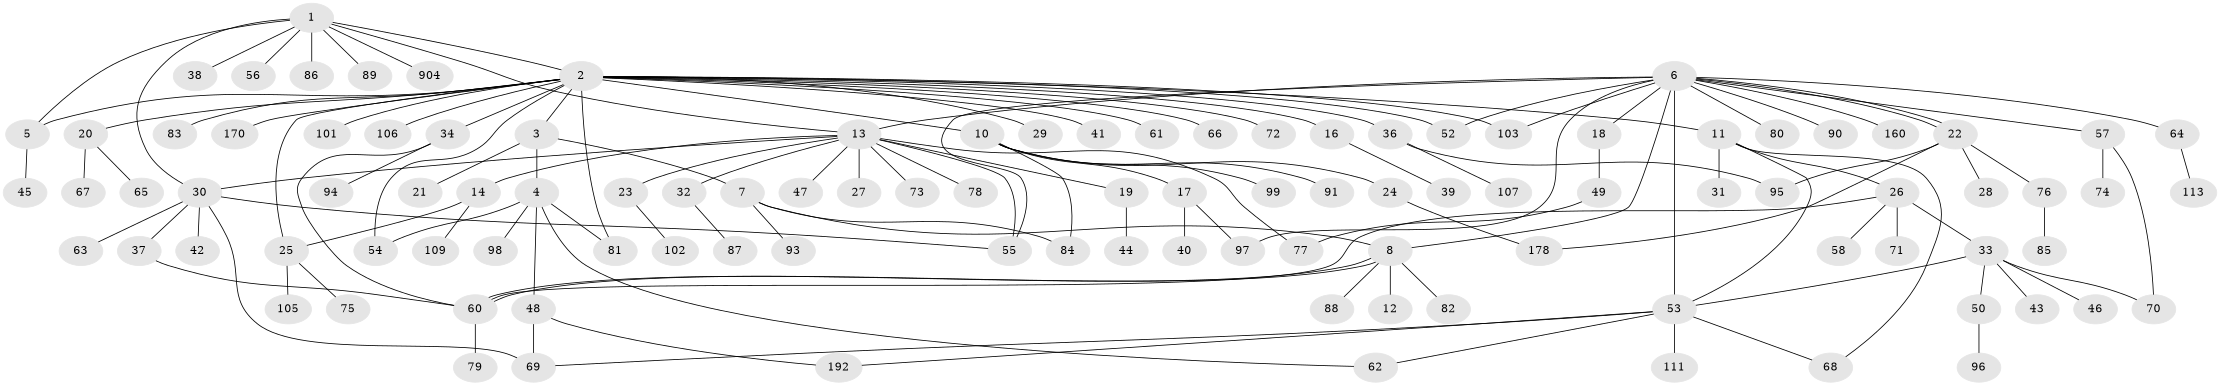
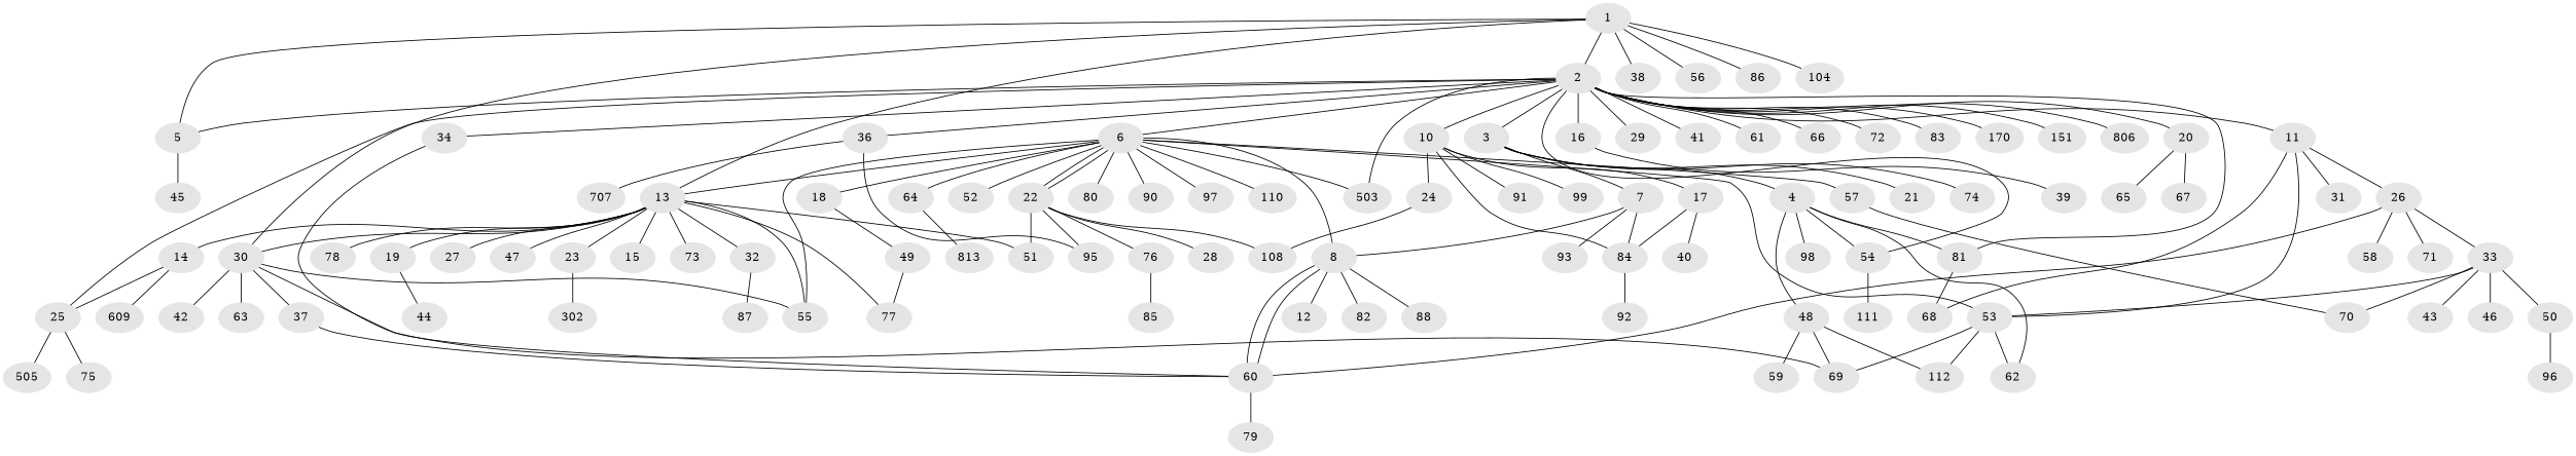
  graph {
    node [color=gray90 style=filled]
    1
    2
    5
    13
    30
    38
    56
    86
-   89
-   104 [label=904]
+   104
    3
    6
    10
    11
    16
    20
    25
    29
    34
    36
    41
    54
    61
    66
    72
    81
    83
    n28 [label=170]
-   101
-   103
-   106
+   101 [label=151]
+   103 [label=503]
+   106 [label=806]
    45
    55
    14
+   15
    19
    23
    27
    32
    47
+   51
    73
    77
    78
    37
    42
    63
    69
    4
    7
    21
    8
    18
    22
    52
    53
    57
    64
    80
    90
    97
-   110 [label=160]
+   110
    84
    17
    24
    91
    99
    26
    31
    68
    39
    65
    67
    75
-   105
+   105 [label=505]
    60
-   94
    95
-   107
+   107 [label=707]
    48
    62
    98
    93
-   112 [label=192]
+   59
+   112
    12
    82
    88
    49
    28
    76
-   108 [label=178]
+   108
    111
    70
    74
-   113
+   113 [label=813]
+   92
    79
    40
    33
    58
    71
-   109
+   109 [label=609]
    44
-   102
+   102 [label=302]
    87
    85
    43
    46
    50
    96
    1 -- 2
    1 -- 5
    1 -- 13
    1 -- 30
    1 -- 38
    1 -- 56
    1 -- 86
-   1 -- 89
    1 -- 104
    2 -- 5
    2 -- 3
-   2 -- 52
+   2 -- 6
    2 -- 10
    2 -- 11
    2 -- 16
    2 -- 20
    2 -- 25
    2 -- 29
    2 -- 34
    2 -- 36
    2 -- 41
    2 -- 54
    2 -- 61
    2 -- 66
    2 -- 72
    2 -- 81
    2 -- 83
    2 -- n28
    2 -- 101
    2 -- 103
    2 -- 106
    5 -- 45
    13 -- 30
    13 -- 55
    13 -- 14
+   13 -- 15
    13 -- 19
    13 -- 23
    13 -- 27
    13 -- 32
    13 -- 47
+   13 -- 51
    13 -- 73
    13 -- 77
    13 -- 78
    30 -- 55
    30 -- 37
    30 -- 42
    30 -- 63
    30 -- 69
    3 -- 4
    3 -- 7
    3 -- 21
    6 -- 13
    6 -- 103
    6 -- 55
    6 -- 8
    6 -- 18
    6 -- 22
    6 -- 22
    6 -- 52
    6 -- 53
    6 -- 57
    6 -- 64
    6 -- 80
    6 -- 90
    6 -- 97
    6 -- 110
    10 -- 84
    10 -- 17
    10 -- 24
    10 -- 91
    10 -- 99
    11 -- 53
    11 -- 26
    11 -- 31
    11 -- 68
    16 -- 39
    20 -- 65
    20 -- 67
    25 -- 75
    25 -- 105
    34 -- 60
-   34 -- 94
    36 -- 95
    36 -- 107
    14 -- 25
    14 -- 109
    19 -- 44
    23 -- 102
    32 -- 87
    37 -- 60
    4 -- 54
    4 -- 81
    4 -- 48
    4 -- 62
    4 -- 98
    7 -- 8
    7 -- 84
    7 -- 93
    8 -- 60
    8 -- 60
    8 -- 12
    8 -- 82
    8 -- 88
    18 -- 49
+   22 -- 51
    22 -- 95
    22 -- 28
    22 -- 76
    22 -- 108
    53 -- 69
-   53 -- 68
+   81 -- 68
    53 -- 62
    53 -- 112
-   53 -- 111
+   54 -- 111
    57 -- 70
-   57 -- 74
+   3 -- 74
    64 -- 113
-   17 -- 97
+   84 -- 92
+   17 -- 84
    17 -- 40
    24 -- 108
    26 -- 60
    26 -- 33
    26 -- 58
    26 -- 71
    60 -- 79
    48 -- 69
+   48 -- 59
    48 -- 112
    49 -- 77
    76 -- 85
    33 -- 53
    33 -- 70
    33 -- 43
    33 -- 46
    33 -- 50
    50 -- 96
  }
